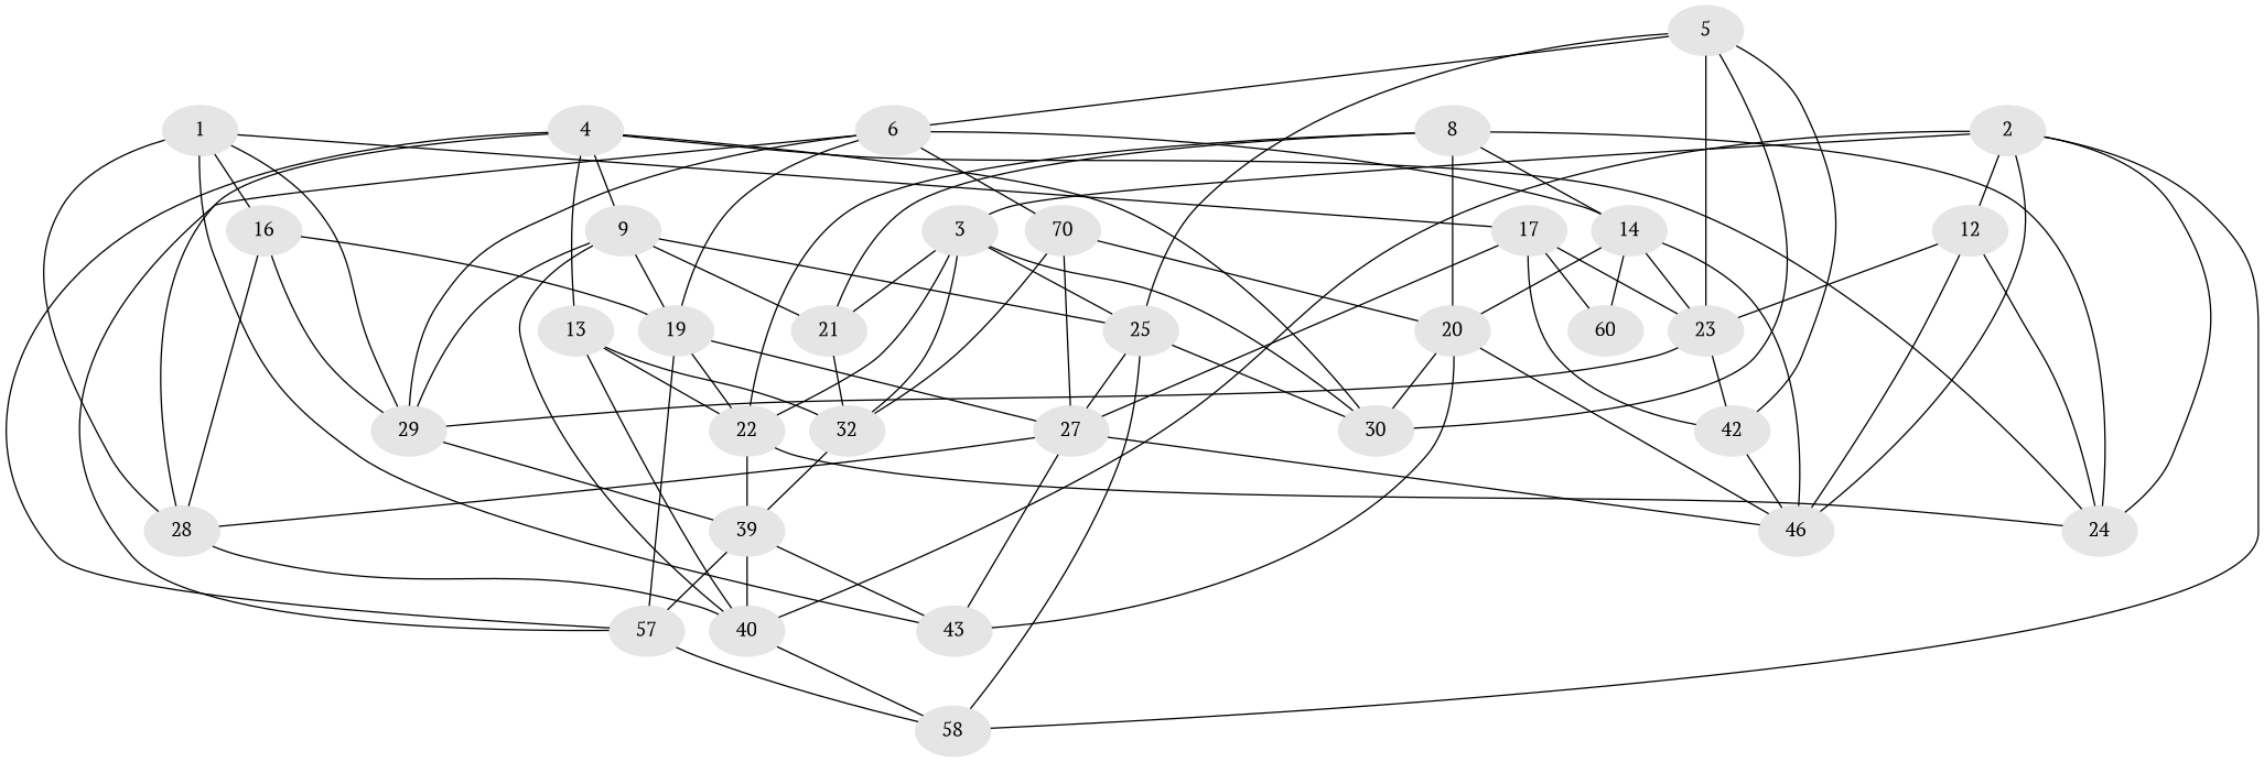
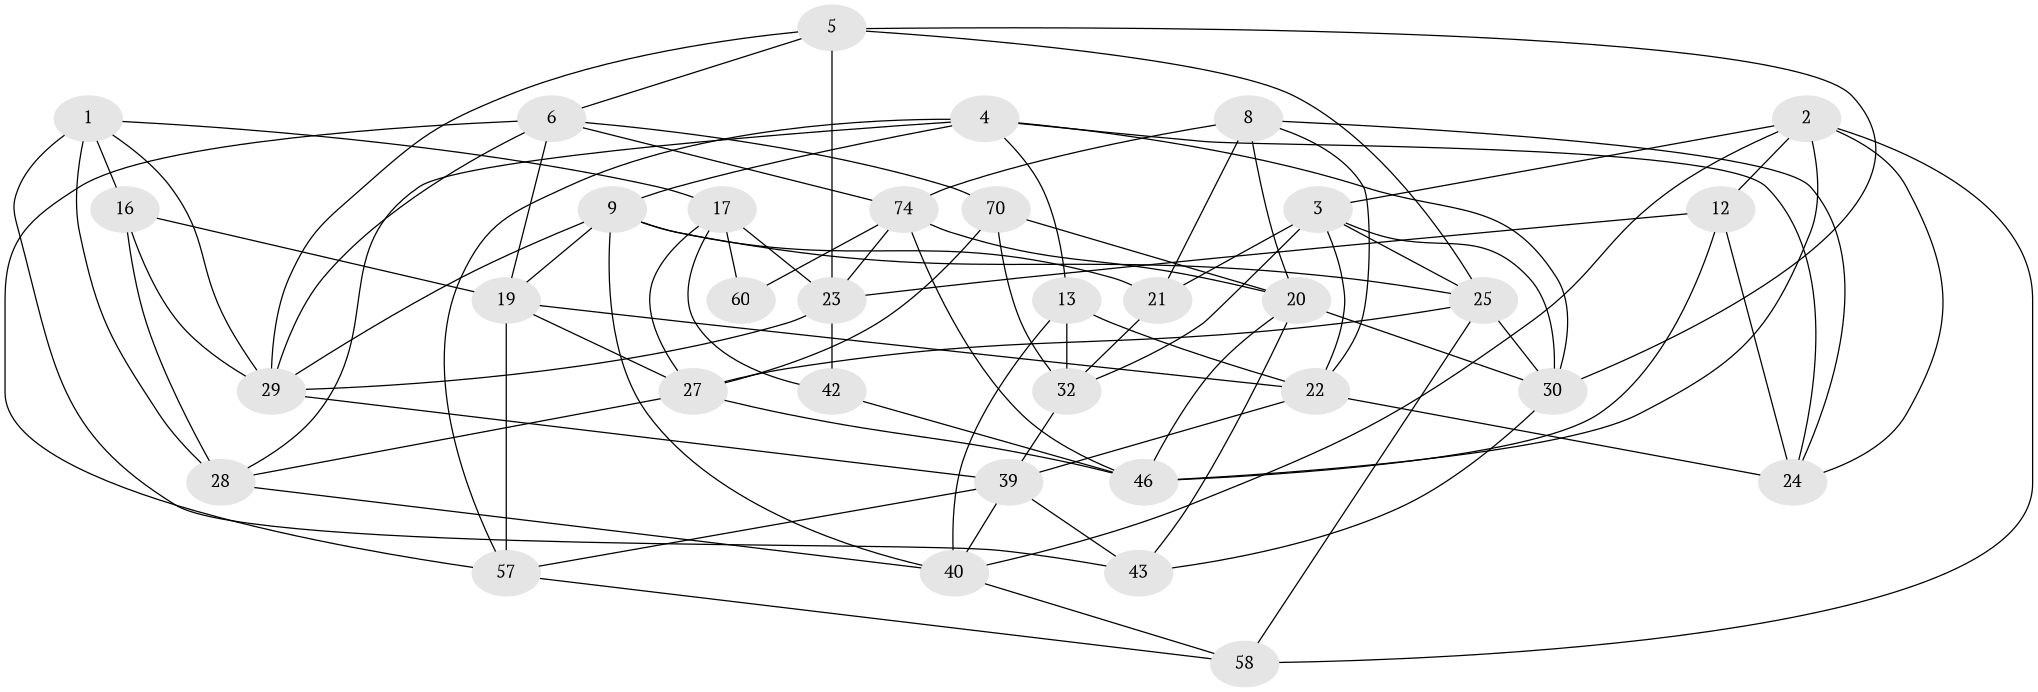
  graph {
    fontname="PT Serif"
    node [color=gray90 fontname="PT Serif" style=filled]
    edge [fontname="PT Serif"]
    1 [super="+7"]
    16
    17 [super="+34"]
    28 [super="+49"]
    29 [super="+55"]
    43
    19 [super="+37"]
    23 [super="+47"]
    42
    27 [super="+41"]
    60
    40 [super="+48"]
    39 [super="+53"]
    2 [super="+33"]
    3 [super="+36"]
    12 [super="+52"]
    24 [super="+26"]
    46 [super="+51"]
    58
    21
    22 [super="+35"]
    25 [super="+44"]
    30 [super="+45"]
    32 [super="+38"]
    4 [super="+50"]
    9 [super="+11"]
    13
    57 [super="+59"]
    5 [super="+15"]
    6 [super="+54"]
    n31 [label=70]
-   14 [super="+31"]
+   14 [super="+31" label=74]
    20 [super="+56"]
    8
    1 -- 16
    1 -- 17
    1 -- 28 [weight=2]
    1 -- 29
    1 -- 43
    16 -- 28
    16 -- 29
    16 -- 19
    17 -- 23
    17 -- 42
    17 -- 27
    17 -- 60 [weight=2]
    28 -- 40
    29 -- 39
    19 -- 27
    19 -- 22
    19 -- 57
    23 -- 29
    23 -- 42
    42 -- 46
    27 -- 28
    27 -- 46
    40 -- 58
    39 -- 43
    39 -- 40
    39 -- 57
    2 -- 40
    2 -- 3
    2 -- 12
    2 -- 24
    2 -- 46
    2 -- 58
    3 -- 21
    3 -- 22
    3 -- 25
    3 -- 30
    3 -- 32
    12 -- 23
    12 -- 24
    12 -- 46
    21 -- 32
    22 -- 39
    22 -- 24
    25 -- 27
    25 -- 58
    25 -- 30
-   27 -- 43
+   30 -- 43
    32 -- 39
    4 -- 28
    4 -- 24
    4 -- 30
    4 -- 9
    4 -- 13
    4 -- 57
    9 -- 29
    9 -- 19
    9 -- 40
    9 -- 21
    9 -- 25
    13 -- 40
    13 -- 22
    13 -- 32
    57 -- 58
    5 -- 23
-   5 -- 42
+   5 -- 29
    5 -- 25
    5 -- 30
    5 -- 6
    6 -- 29
    6 -- 19
    6 -- 57
    6 -- n31
    6 -- 14
    n31 -- 27
    n31 -- 32
    n31 -- 20
    14 -- 23
    14 -- 60
    14 -- 46
    14 -- 20
    20 -- 43
    20 -- 46
    20 -- 30
    8 -- 24
    8 -- 21
    8 -- 22
    8 -- 14
    8 -- 20
  }
